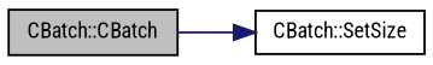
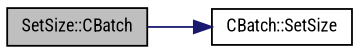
  digraph {
    rankdir=LR
    fontname="Roboto Condensed"
    node [color=black fontname="Roboto Condensed" fontsize=10 shape=record style=filled]
-   n1 [fillcolor=grey75 fontcolor=black height=0.2 label="CBatch::CBatch" width=0.4]
+   n1 [fillcolor=grey75 fontcolor=black height=0.2 label="SetSize::CBatch" width=0.4]
    n2 [fillcolor=white height=0.2 label="CBatch::SetSize" width=0.4]
    n1 -> n2 [color=midnightblue fontname="Roboto Condensed" fontsize=10 labelfontname=Helvetica labelfontsize=10 style=solid]
  }
